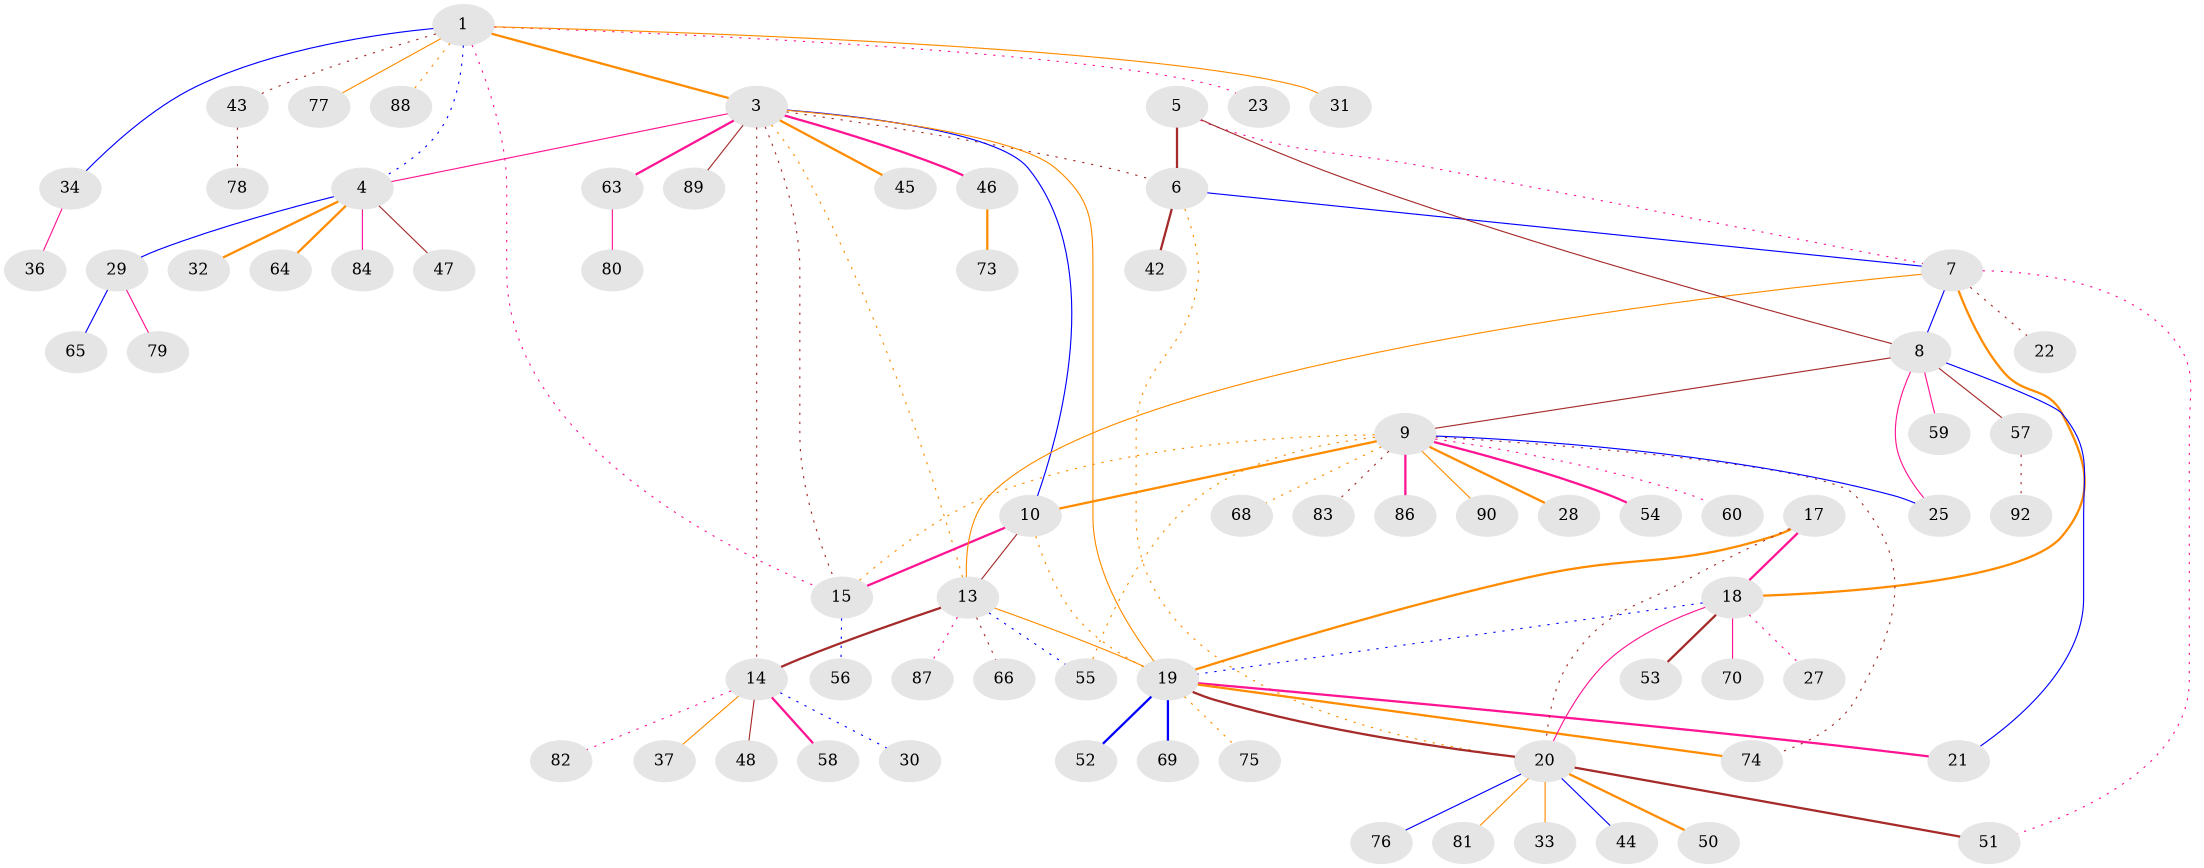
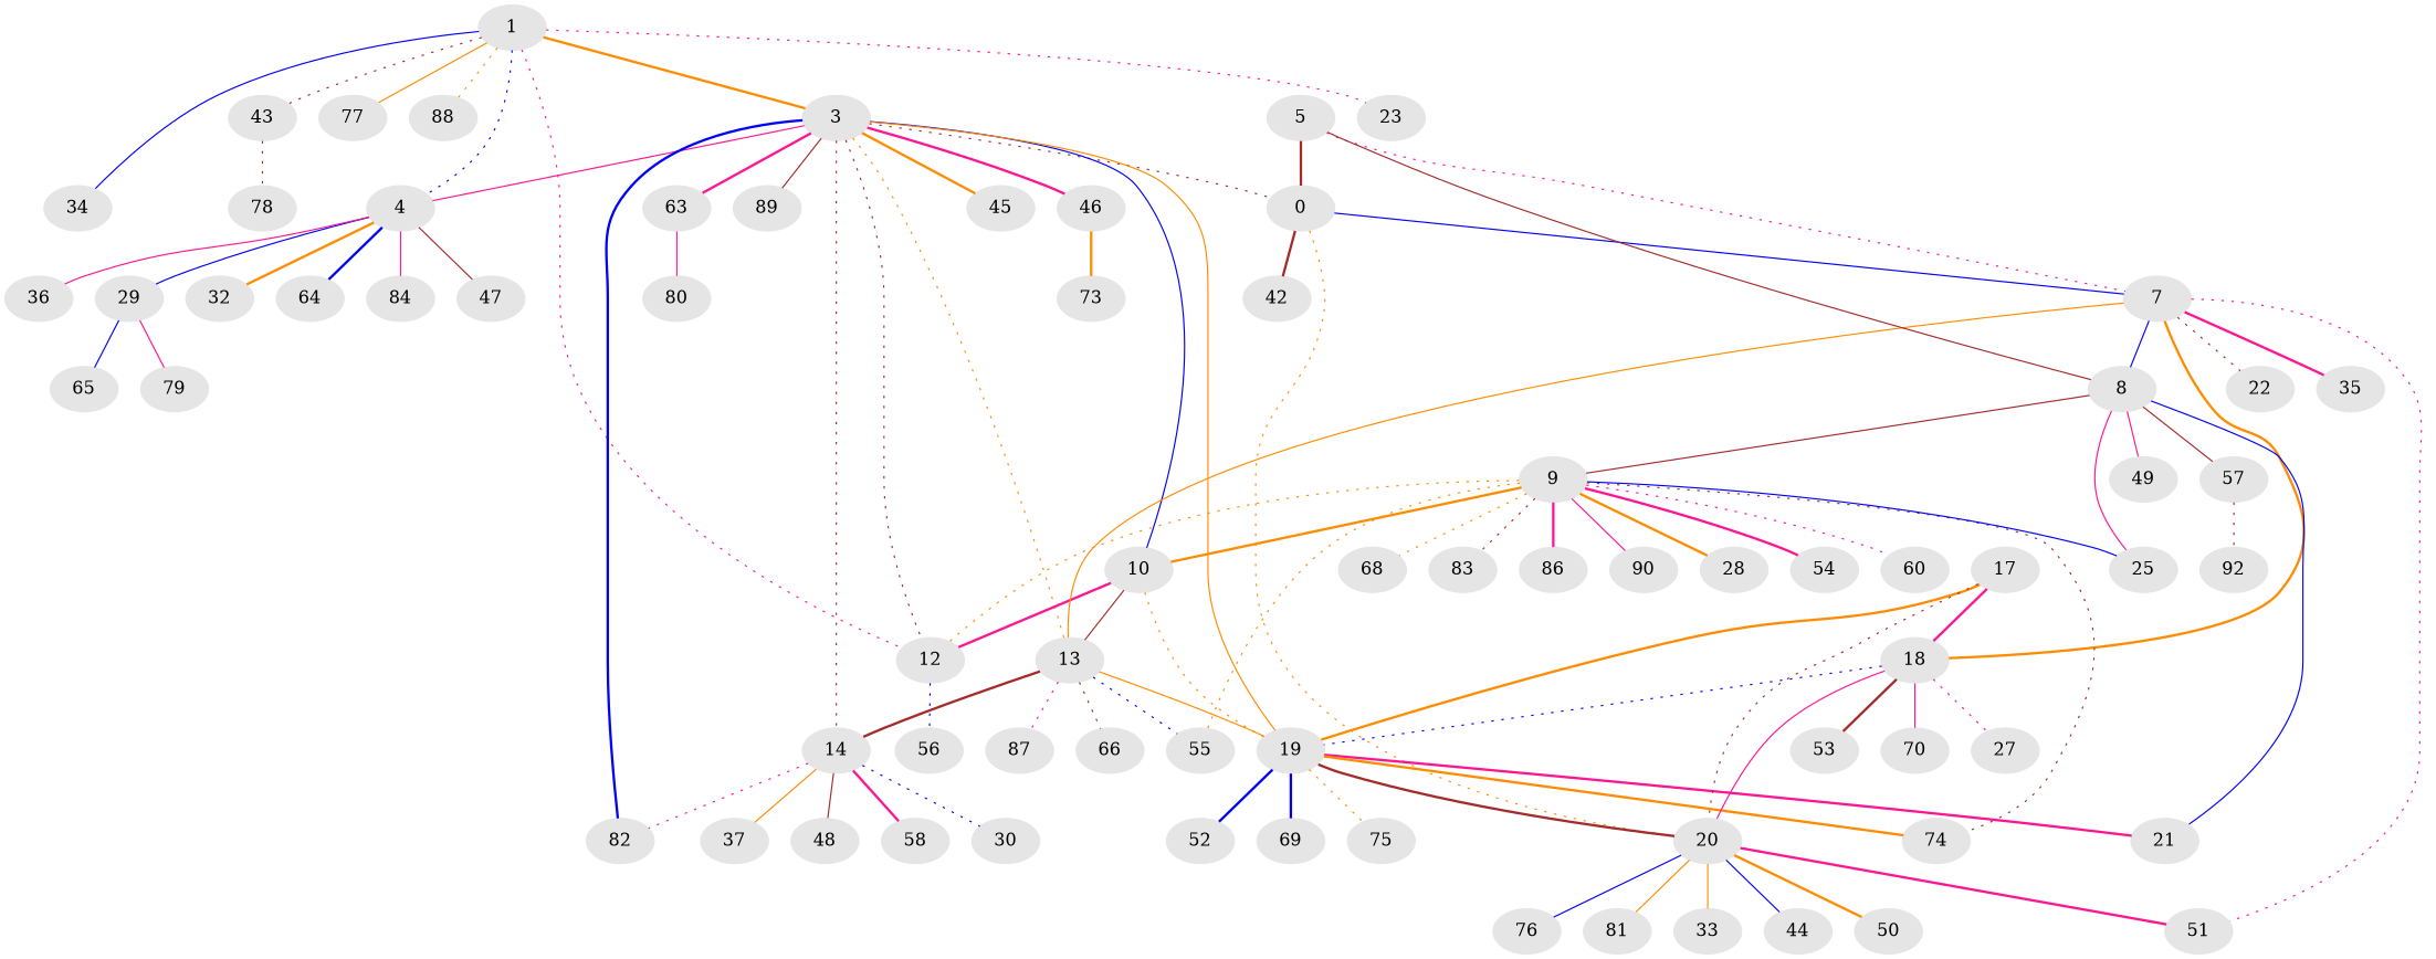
  graph {
    fontname="DejaVu Serif"
    node [color=gray90 fontname="DejaVu Serif" style=filled]
    edge [color=darkorange fontname="DejaVu Serif" style=solid]
    1 [super="+2"]
    3 [super="+15"]
    4 [super="+38"]
-   12 [super="+61" label=15]
+   12 [super="+61"]
    23
-   31
    34
    43
    77
    88
-   6 [super="+41"]
+   6 [super="+41" label=0]
    10 [super="+85"]
    13 [super="+40"]
    14 [super="+16"]
    19 [super="+24"]
    45
    46
    63 [super="+91"]
    82
    89
    47
    29 [super="+62"]
    32
    36
    64
    84
    56
    78
    7 [super="+67"]
    20 [super="+26"]
    42
    55
    66
    87
    30
    37
    48
    58
    21
    74
    52
    69
    75
    73
    80
    65
    79
    5 [super="+39"]
    8 [super="+71"]
    18 [super="+49"]
    22
+   35
    51
    9 [super="+11"]
    25
    57 [super="+72"]
-   59
+   59 [label=49]
    33
    44
    50
    76
    81
    27
    53
    70
    28
    54
    60
    68
    83
    86
    90
    92
    17
    1 -- 3 [style=bold weight=2]
    1 -- 4 [color=blue style=dotted weight=2]
    1 -- 12 [color=deeppink style=dotted]
    1 -- 23 [color=deeppink style=dotted]
-   1 -- 31
    1 -- 34 [color=blue]
    1 -- 43 [color=brown style=dotted]
    1 -- 77
    1 -- 88 [style=dotted]
    3 -- 4 [color=deeppink]
    3 -- 12 [color=brown style=dotted]
    3 -- 6 [color=brown style=dotted]
    3 -- 10 [color=blue]
    3 -- 13 [style=dotted]
    3 -- 14 [color=brown style=dotted weight=2]
    3 -- 19
    3 -- 45 [style=bold]
    3 -- 46 [color=deeppink style=bold]
    3 -- 63 [color=deeppink style=bold]
+   3 -- 82 [color=blue style=bold]
    3 -- 89 [color=brown]
    4 -- 47 [color=brown]
    4 -- 29 [color=blue]
    4 -- 32 [style=bold]
-   34 -- 36 [color=deeppink]
-   4 -- 64 [style=bold]
+   4 -- 36 [color=deeppink]
+   4 -- 64 [color=blue style=bold]
    4 -- 84 [color=deeppink]
    12 -- 56 [color=blue style=dotted]
    43 -- 78 [color=brown style=dotted]
    6 -- 7 [color=blue]
    6 -- 20 [style=dotted]
    6 -- 42 [color=brown style=bold]
    10 -- 12 [color=deeppink style=bold]
    10 -- 13 [color=brown]
    10 -- 19 [style=dotted]
    13 -- 14 [color=brown style=bold weight=2]
    13 -- 19
    13 -- 55 [color=blue style=dotted]
    13 -- 66 [color=brown style=dotted]
    13 -- 87 [color=deeppink style=dotted]
    14 -- 82 [color=deeppink style=dotted]
    14 -- 30 [color=blue style=dotted]
    14 -- 37
    14 -- 48 [color=brown]
    14 -- 58 [color=deeppink style=bold]
    19 -- 20 [color=brown style=bold]
    19 -- 21 [color=deeppink style=bold]
    19 -- 74 [style=bold]
    19 -- 52 [color=blue style=bold]
    19 -- 69 [color=blue style=bold]
    19 -- 75 [style=dotted]
    46 -- 73 [style=bold]
    63 -- 80 [color=deeppink]
    29 -- 65 [color=blue]
    29 -- 79 [color=deeppink]
    7 -- 13
    7 -- 8 [color=blue]
    7 -- 18 [style=bold]
    7 -- 22 [color=brown style=dotted]
+   7 -- 35 [color=deeppink style=bold]
    7 -- 51 [color=deeppink style=dotted]
-   20 -- 51 [color=brown style=bold]
+   20 -- 51 [color=deeppink style=bold]
    20 -- 33
    20 -- 44 [color=blue]
    20 -- 50 [style=bold]
    20 -- 76 [color=blue]
    20 -- 81
    5 -- 6 [color=brown style=bold]
    5 -- 7 [color=deeppink style=dotted]
    5 -- 8 [color=brown]
    8 -- 21 [color=blue]
    8 -- 9 [color=brown]
    8 -- 25 [color=deeppink]
    8 -- 57 [color=brown]
    8 -- 59 [color=deeppink]
    18 -- 19 [color=blue style=dotted]
    18 -- 20 [color=deeppink]
    18 -- 27 [color=deeppink style=dotted]
    18 -- 53 [color=brown style=bold]
    18 -- 70 [color=deeppink]
    9 -- 12 [style=dotted weight=2]
    9 -- 10 [style=bold weight=2]
    9 -- 55 [style=dotted]
    9 -- 74 [color=brown style=dotted]
    9 -- 25 [color=blue]
    9 -- 28 [style=bold]
    9 -- 54 [color=deeppink style=bold]
    9 -- 60 [color=deeppink style=dotted]
    9 -- 68 [style=dotted]
    9 -- 83 [color=brown style=dotted]
    9 -- 86 [color=deeppink style=bold]
-   9 -- 90
+   9 -- 90 [color=deeppink]
    57 -- 92 [color=brown style=dotted]
    17 -- 19 [style=bold]
    17 -- 20 [color=brown style=dotted]
    17 -- 18 [color=deeppink style=bold]
  }
